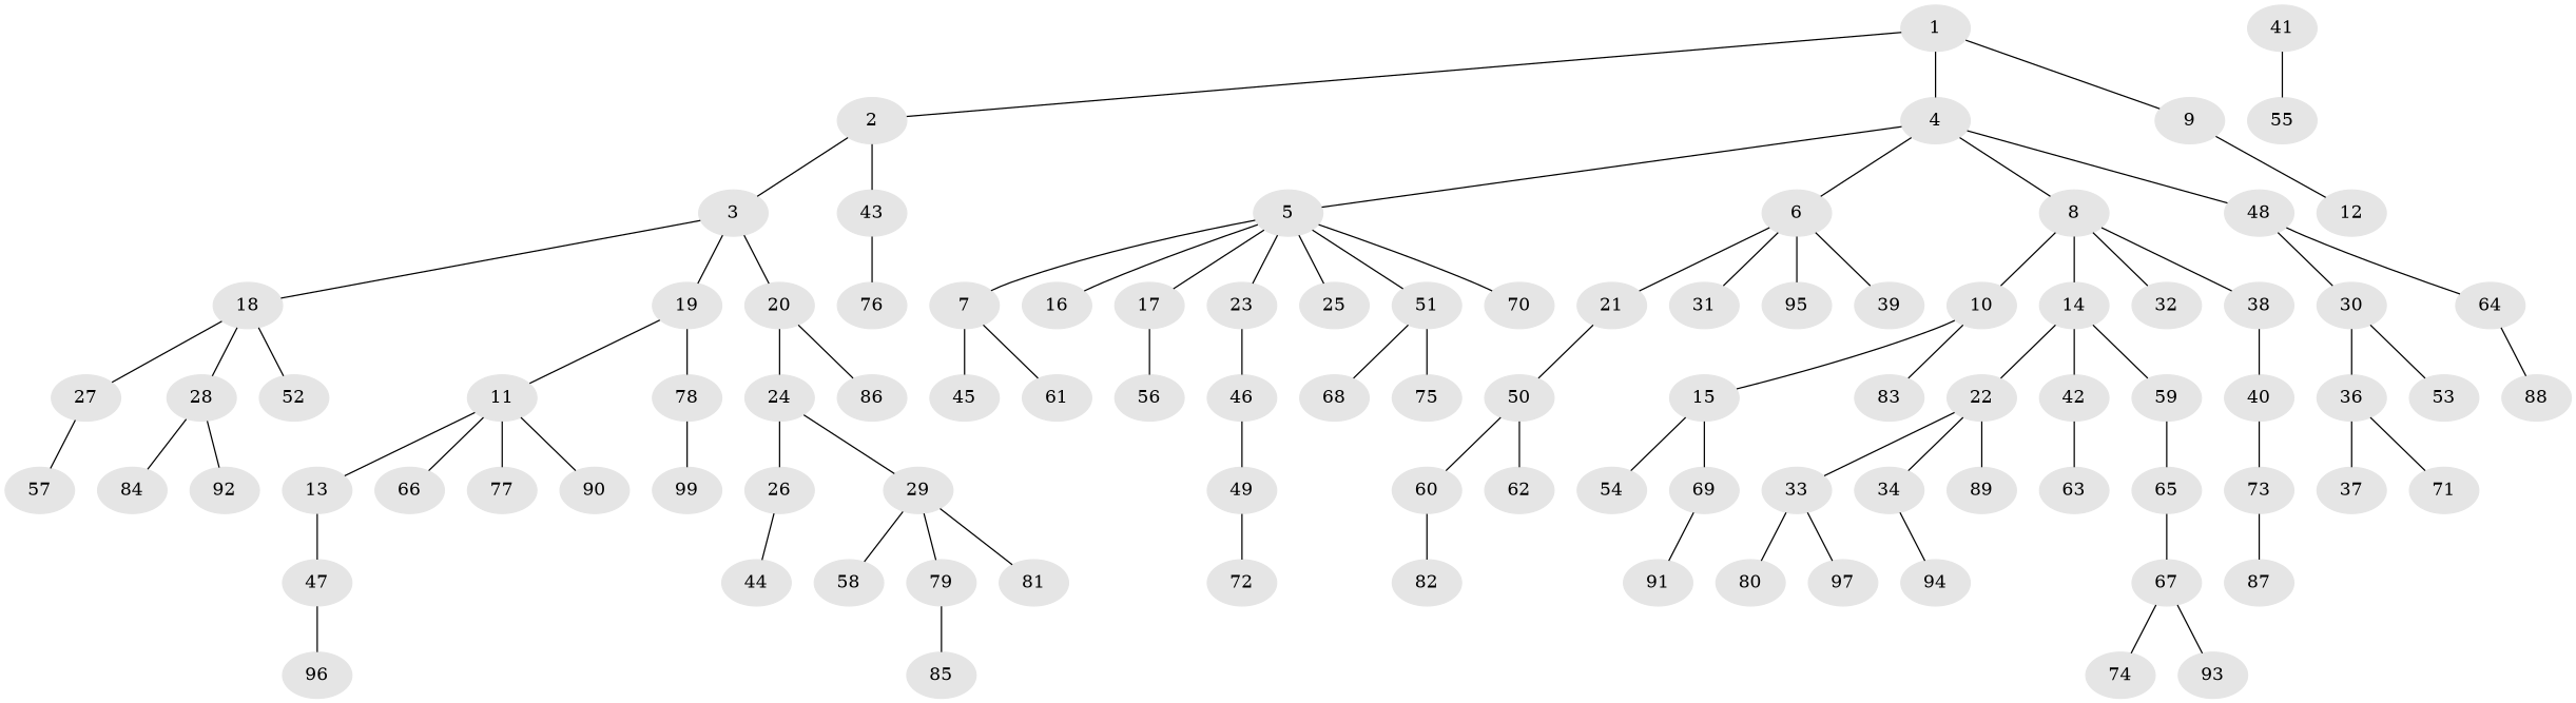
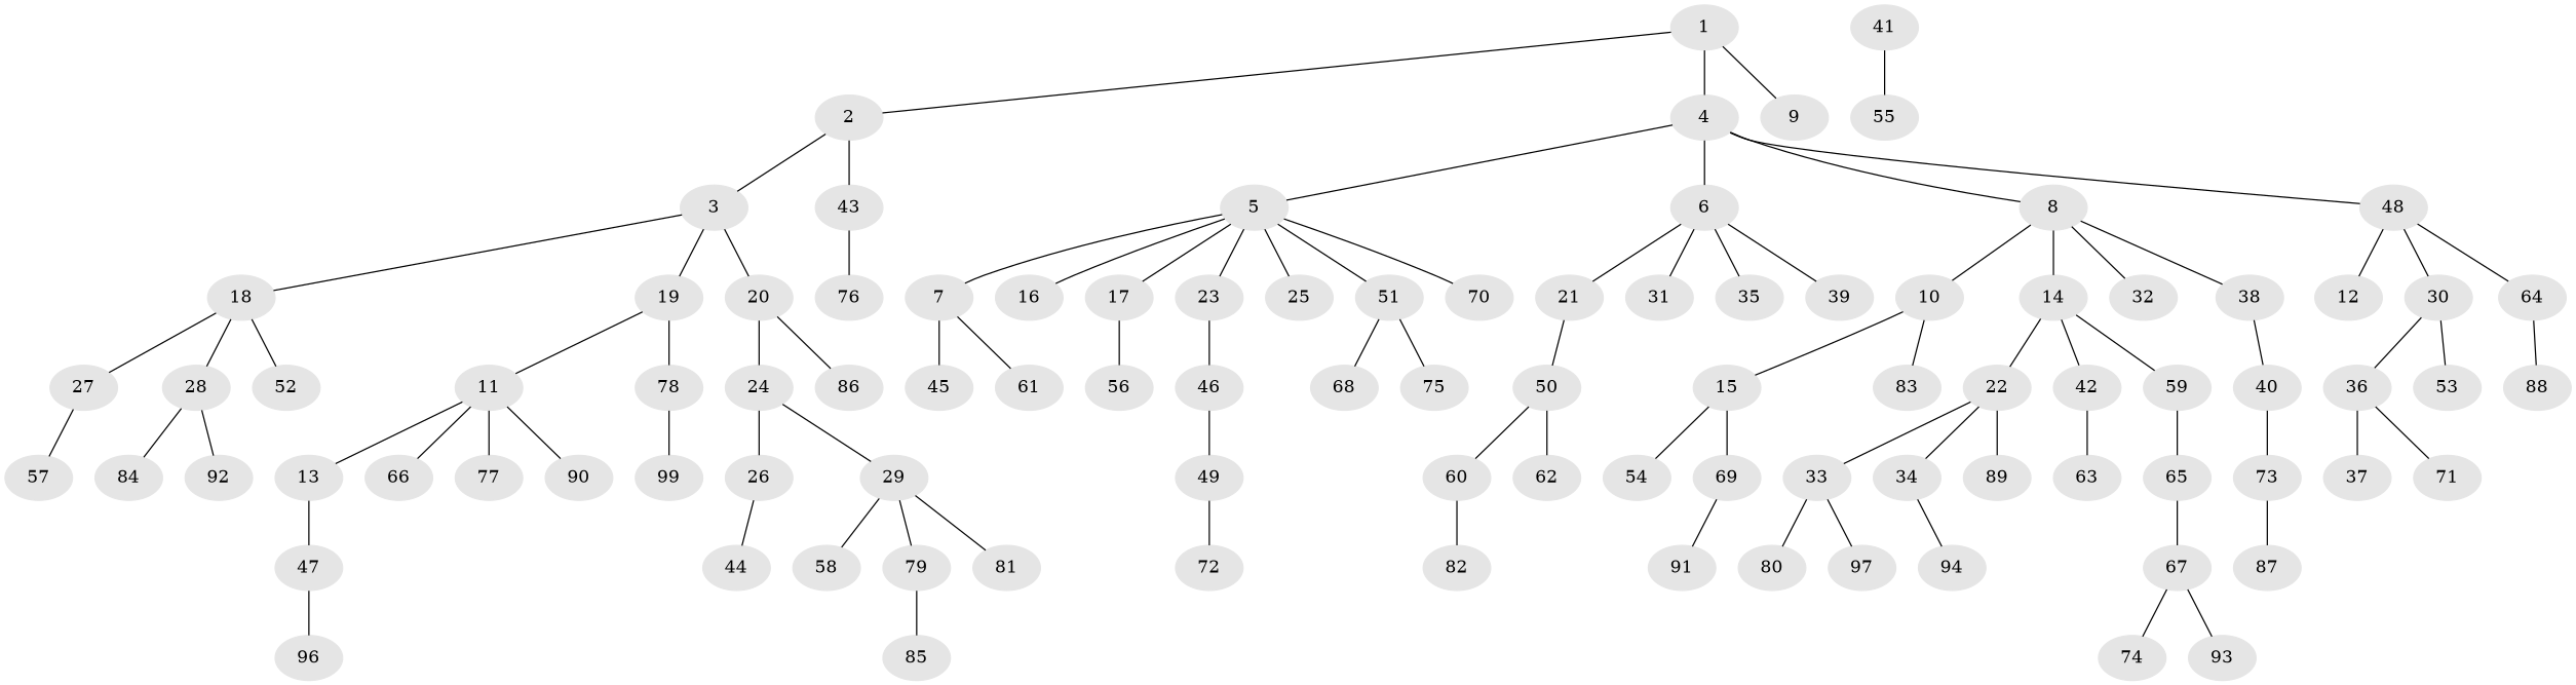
  graph {
    node [color=gray90 style=filled]
    1
    2
    4
    9
    3
    43
    5
    6
    8
    48
    12
    18
    19
    20
    76
    11
    13
    66
    77
    90
    27
    28
    52
    78
    24
    86
    7
    16
    17
    23
    25
    51
    70
    21
    31
-   35 [label=95]
+   35
    39
    10
    14
    32
    38
    30
    64
    45
    61
    56
    46
    68
    75
    50
    15
    83
    22
    42
    59
    40
    54
    69
    47
    96
    33
    34
    89
    36
    53
    63
    65
    91
    57
    84
    92
    n72 [label=99]
    26
    29
    60
    62
    80
    97
    94
    49
    44
    58
    79
    81
    85
    37
    71
    73
    41
    55
    87
    72
    88
    82
    67
    74
    93
    1 -- 2
    1 -- 4
    1 -- 9
    2 -- 3
    2 -- 43
    4 -- 5
    4 -- 6
    4 -- 8
    4 -- 48
-   9 -- 12
+   48 -- 12
    3 -- 18
    3 -- 19
    3 -- 20
    43 -- 76
    5 -- 7
    5 -- 16
    5 -- 17
    5 -- 23
    5 -- 25
    5 -- 51
    5 -- 70
    6 -- 21
    6 -- 31
    6 -- 35
    6 -- 39
    8 -- 10
    8 -- 14
    8 -- 32
    8 -- 38
    48 -- 30
    48 -- 64
    18 -- 27
    18 -- 28
    18 -- 52
    19 -- 11
    19 -- 78
    20 -- 24
    20 -- 86
    11 -- 13
    11 -- 66
    11 -- 77
    11 -- 90
    13 -- 47
    27 -- 57
    28 -- 84
    28 -- 92
    78 -- n72
    24 -- 26
    24 -- 29
    7 -- 45
    7 -- 61
    17 -- 56
    23 -- 46
    51 -- 68
    51 -- 75
    21 -- 50
    10 -- 15
    10 -- 83
    14 -- 22
    14 -- 42
    14 -- 59
    38 -- 40
    30 -- 36
    30 -- 53
    64 -- 88
    46 -- 49
    50 -- 60
    50 -- 62
    15 -- 54
    15 -- 69
    22 -- 33
    22 -- 34
    22 -- 89
    42 -- 63
    59 -- 65
    40 -- 73
    69 -- 91
    47 -- 96
    33 -- 80
    33 -- 97
    34 -- 94
    36 -- 37
    36 -- 71
    65 -- 67
    26 -- 44
    29 -- 58
    29 -- 79
    29 -- 81
    60 -- 82
    49 -- 72
    79 -- 85
    73 -- 87
    41 -- 55
    67 -- 74
    67 -- 93
  }
